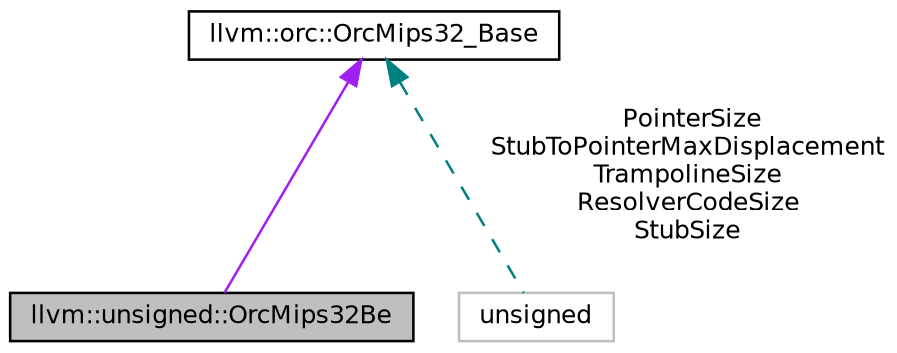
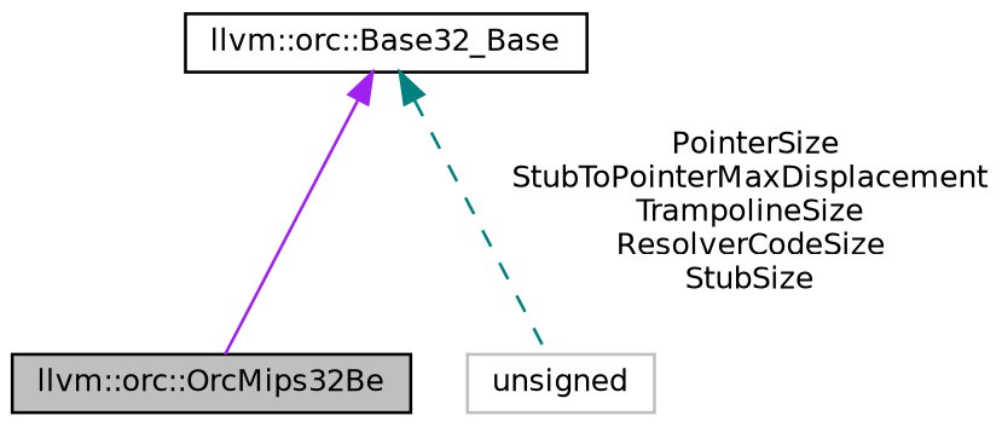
  digraph {
    node [color=black fontname=Helvetica fontsize=10 shape=record]
    edge [dir=back fontname=Helvetica fontsize=10 labelfontname=Helvetica labelfontsize=10]
-   n1 [fillcolor=grey75 fontcolor=black height=0.2 label="llvm::unsigned::OrcMips32Be" style=filled width=0.4]
-   n2 [height=0.2 label="llvm::orc::OrcMips32_Base" width=0.4]
+   n1 [fillcolor=grey75 fontcolor=black height=0.2 label="llvm::orc::OrcMips32Be" style=filled width=0.4]
+   n2 [height=0.2 label="llvm::orc::Base32_Base" width=0.4]
    n3 [color=grey75 height=0.2 label=unsigned width=0.4]
    n2 -> n1 [color=purple style=solid]
    n2 -> n3 [color=teal label=" PointerSize\nStubToPointerMaxDisplacement\nTrampolineSize\nResolverCodeSize\nStubSize" style=dashed]
  }
